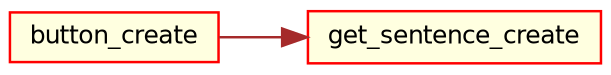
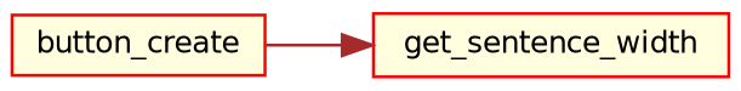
  digraph {
    rankdir=LR
    node [color=red fillcolor=lightyellow fontname=Helvetica fontsize=10 shape=record style=filled]
    n1 [fontcolor=black height=0.2 label=button_create width=0.4]
-   n2 [height=0.2 label=get_sentence_create width=0.4]
+   n2 [height=0.2 label=get_sentence_width width=0.4]
    n1 -> n2 [color=brown fontname=Helvetica fontsize=10 labelfontname=Helvetica labelfontsize=10 style=solid]
  }
